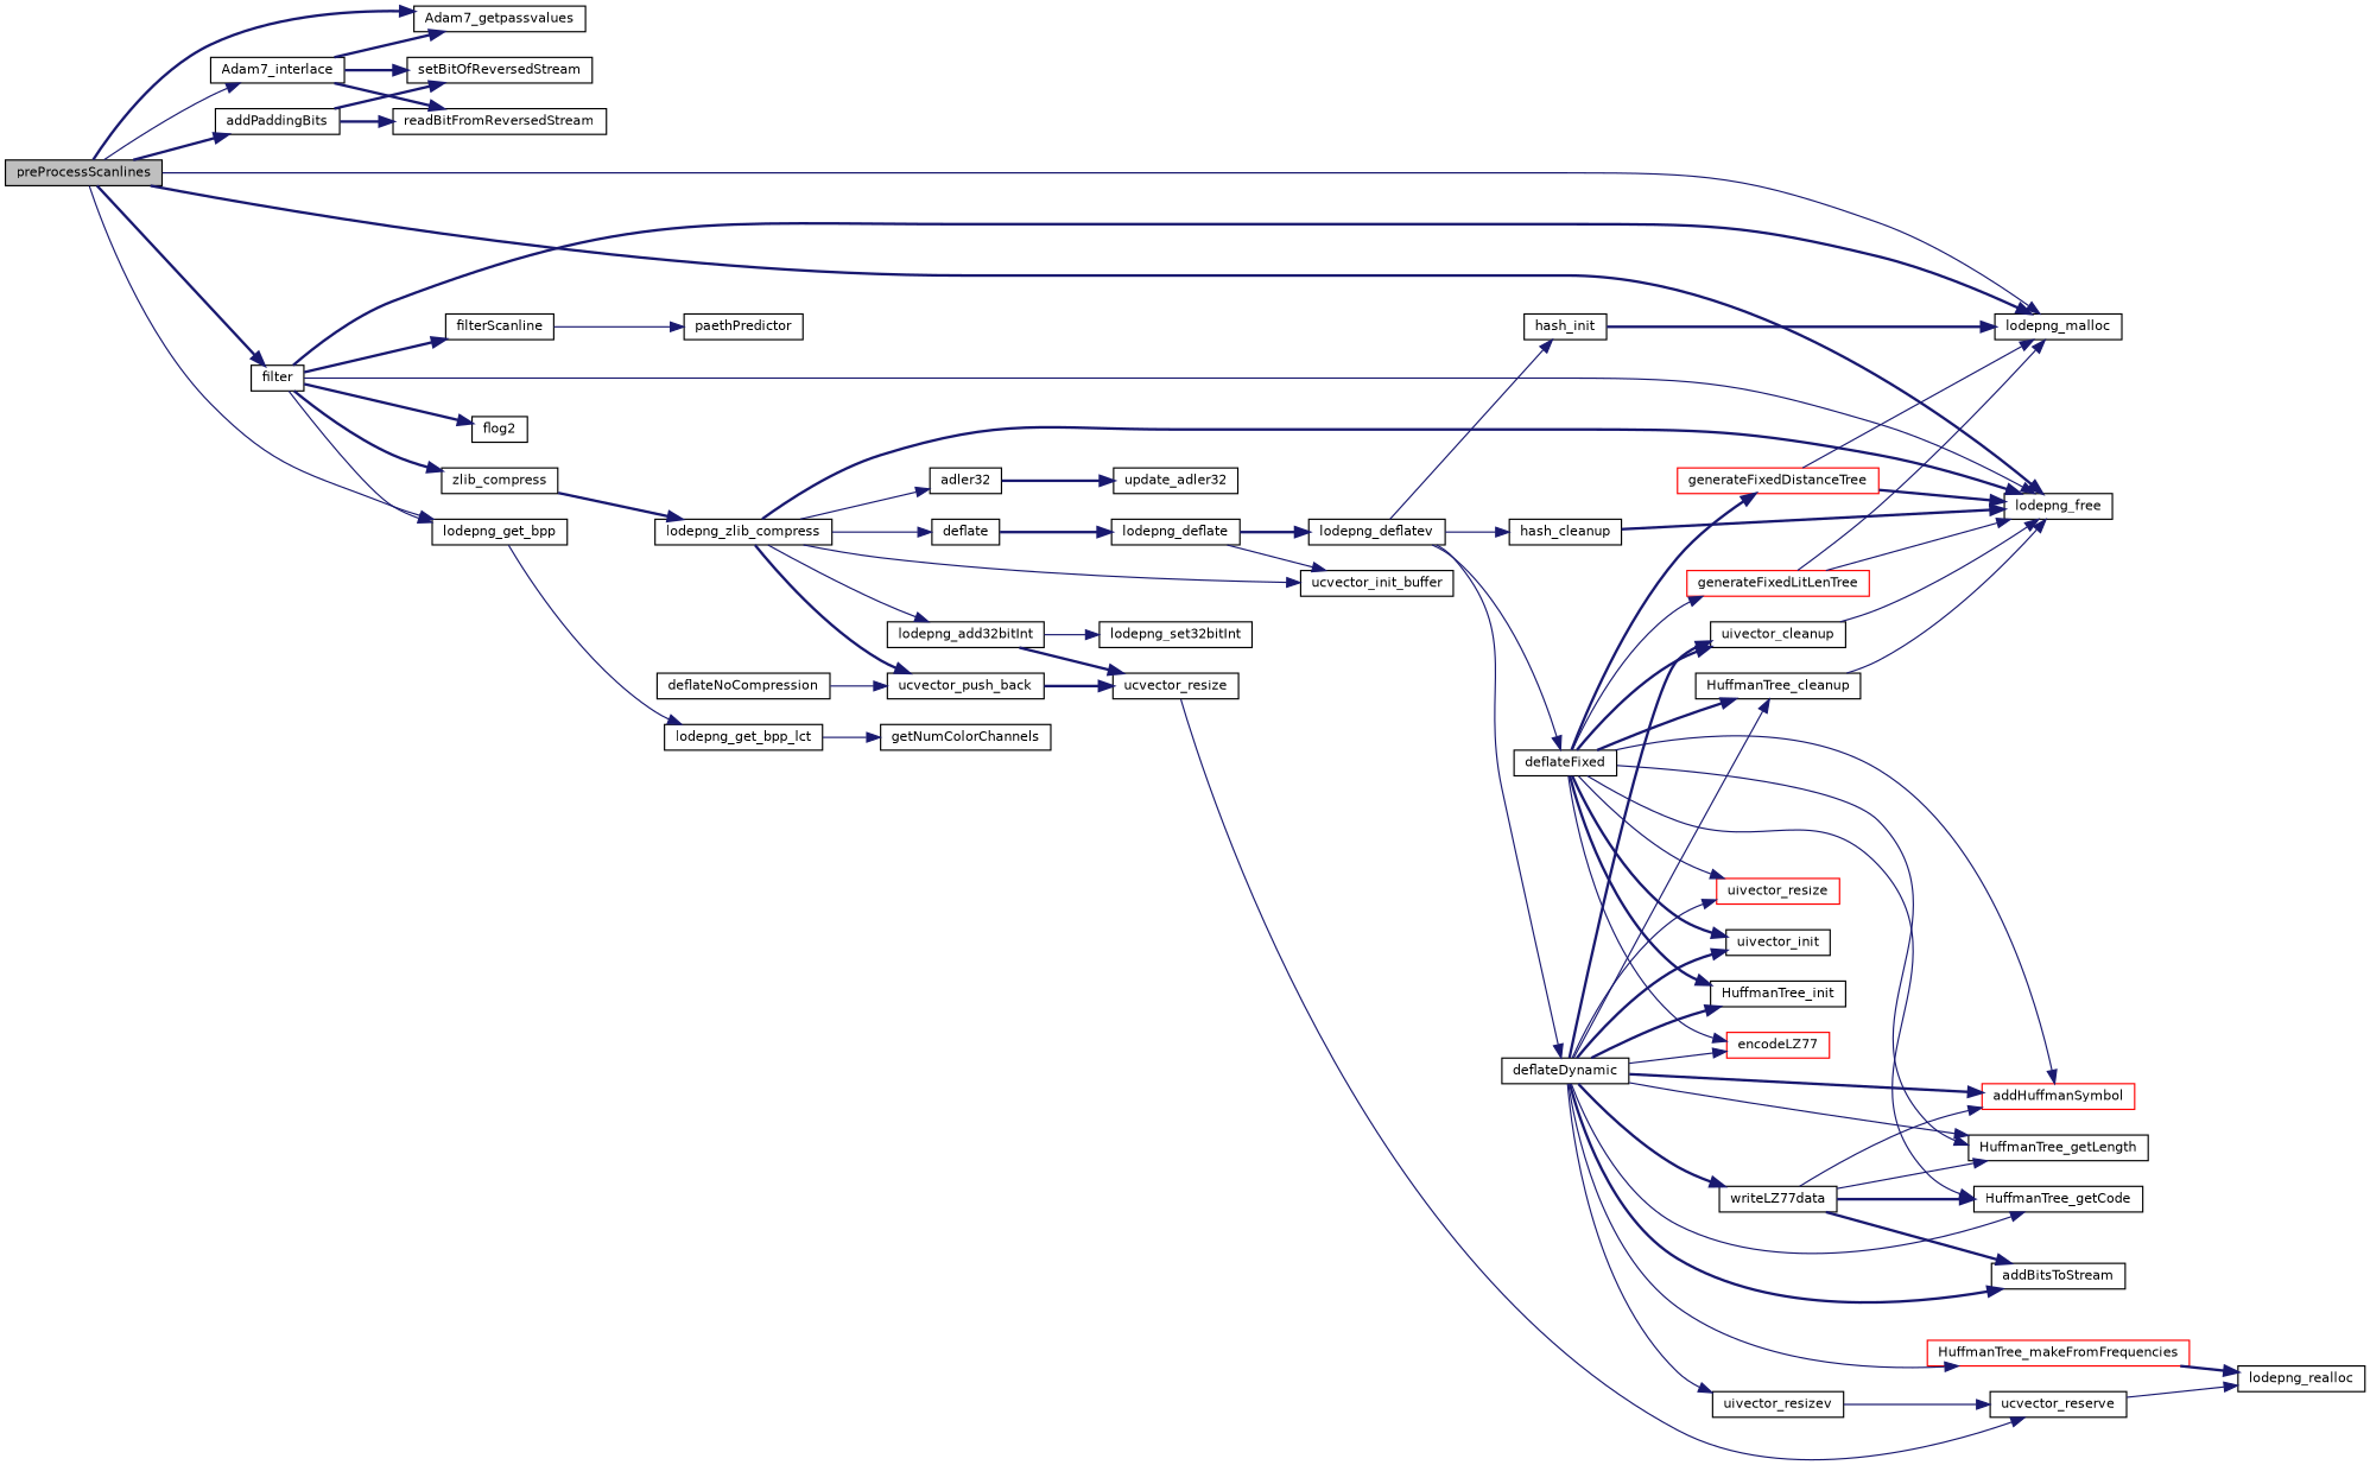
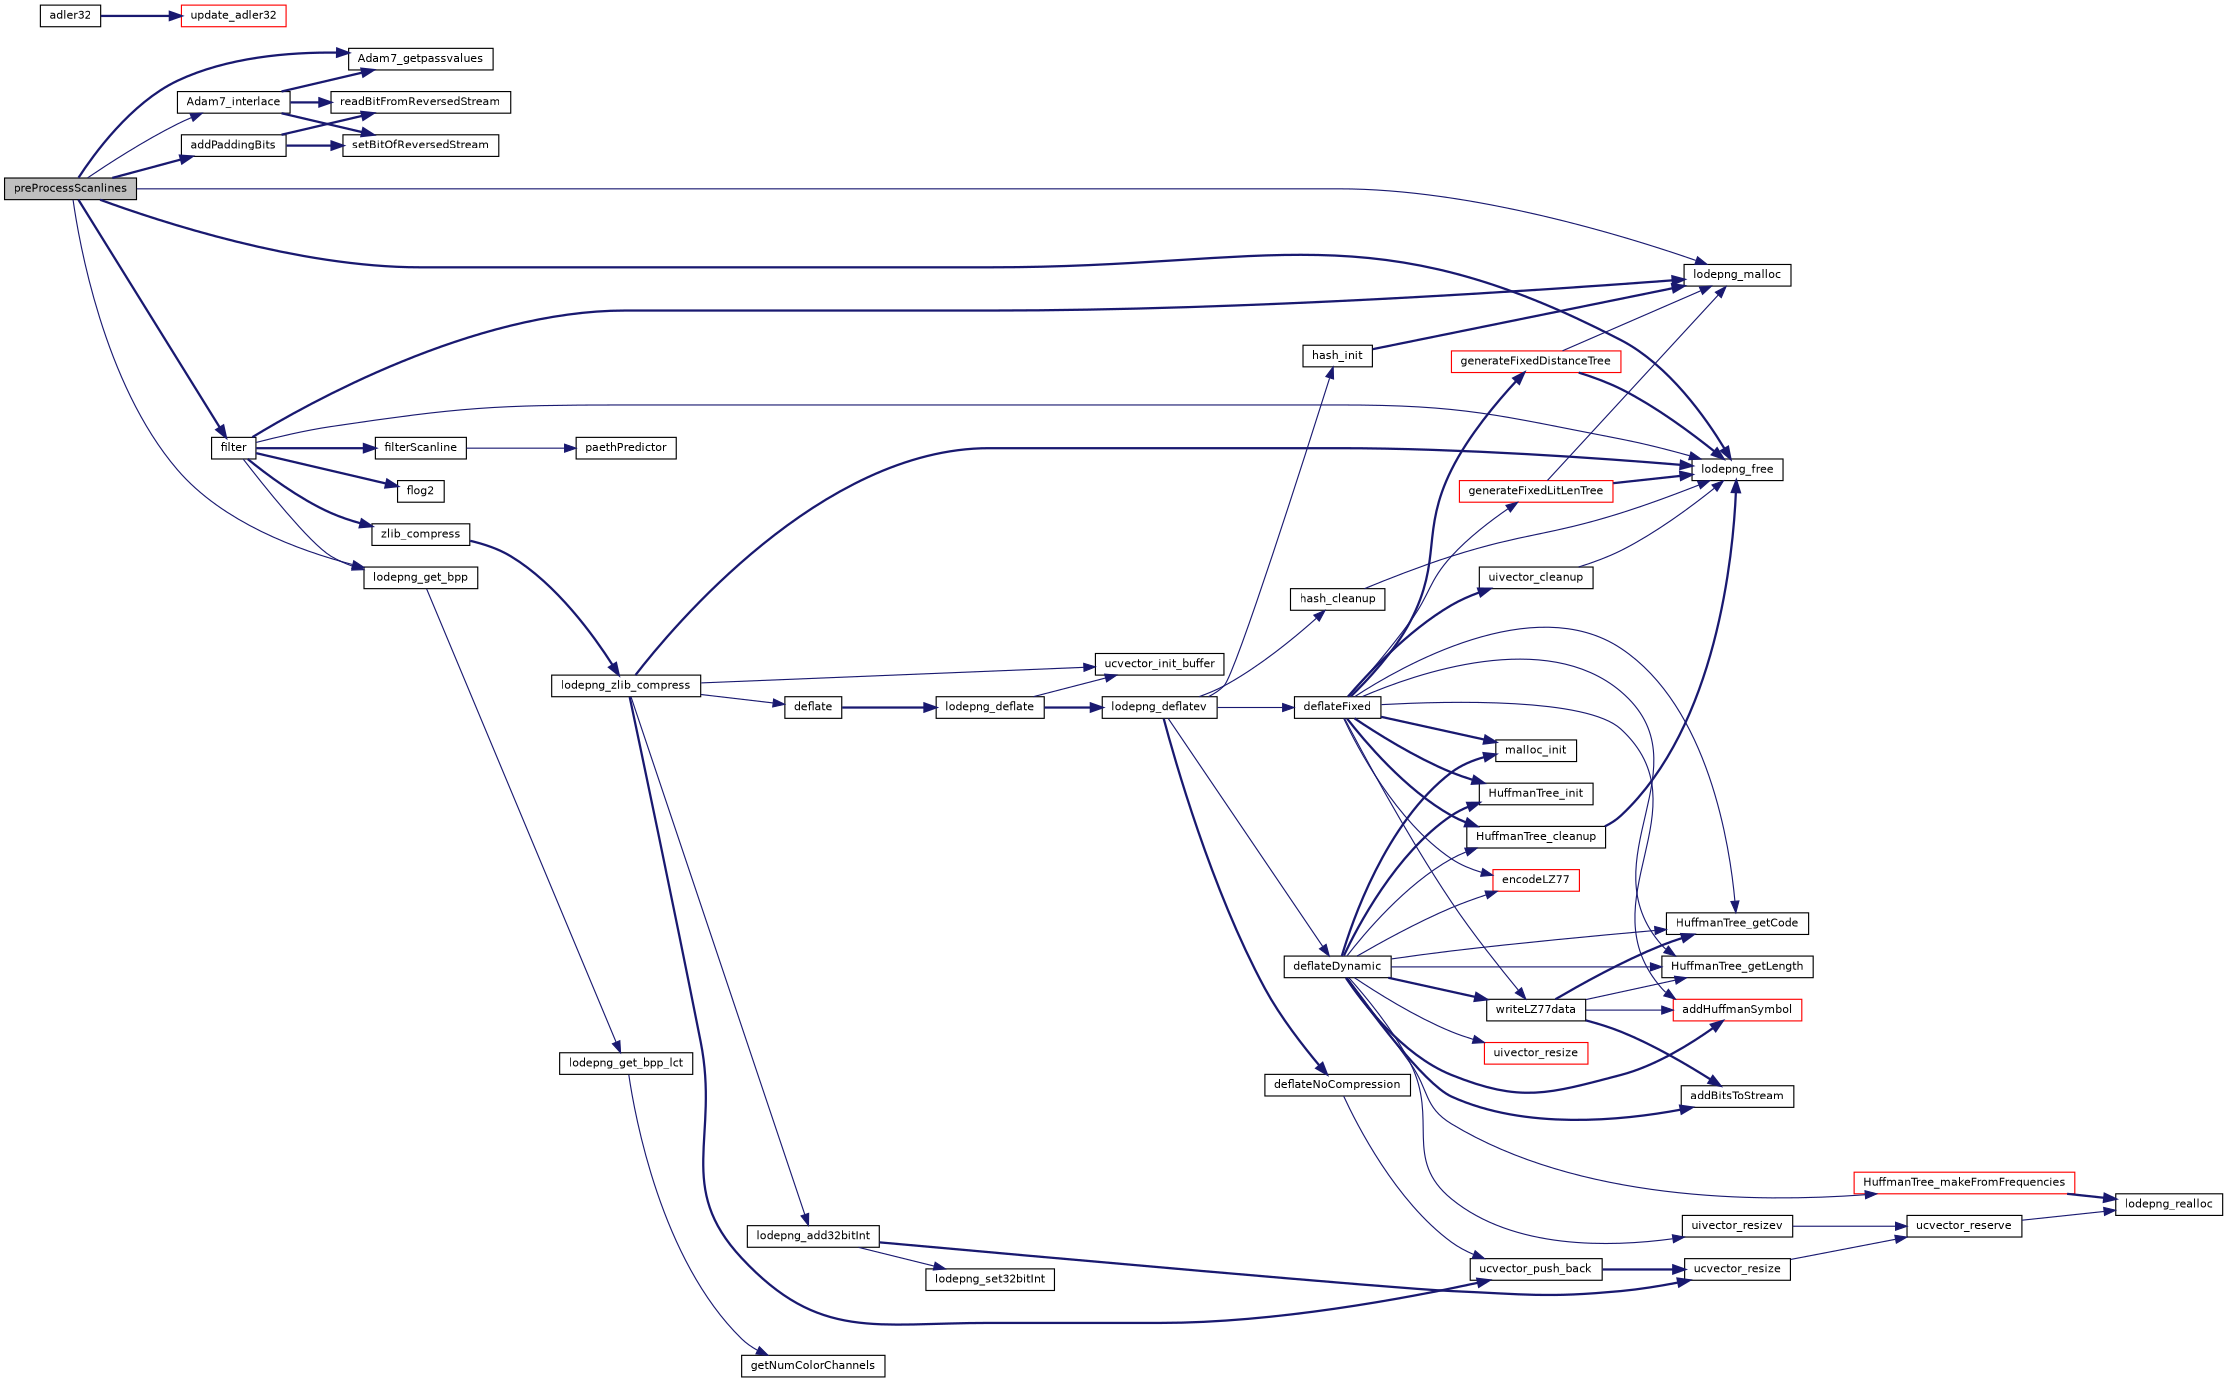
  digraph {
    rankdir=LR
    node [color=black fillcolor=white fontname=Helvetica fontsize=10 shape=record style=filled]
    edge [color=midnightblue fontname=Helvetica fontsize=10 labelfontname=Helvetica labelfontsize=10 style=solid]
    n1 [fillcolor=grey75 fontcolor=black height=0.2 label=preProcessScanlines width=0.4]
    n2 [height=0.2 label=Adam7_getpassvalues width=0.4]
    n3 [height=0.2 label=Adam7_interlace width=0.4]
    n4 [height=0.2 label=addPaddingBits width=0.4]
    n5 [height=0.2 label=filter width=0.4]
    n6 [height=0.2 label=lodepng_free width=0.4]
    n7 [height=0.2 label=lodepng_get_bpp width=0.4]
    n8 [height=0.2 label=lodepng_malloc width=0.4]
    n9 [height=0.2 label=readBitFromReversedStream width=0.4]
    n10 [height=0.2 label=setBitOfReversedStream width=0.4]
    n11 [height=0.2 label=filterScanline width=0.4]
    n12 [height=0.2 label=flog2 width=0.4]
    n13 [height=0.2 label=zlib_compress width=0.4]
    n14 [height=0.2 label=lodepng_get_bpp_lct width=0.4]
    n15 [height=0.2 label=paethPredictor width=0.4]
    n16 [height=0.2 label=lodepng_zlib_compress width=0.4]
    n17 [height=0.2 label=getNumColorChannels width=0.4]
    n18 [height=0.2 label=adler32 width=0.4]
    n19 [height=0.2 label=deflate width=0.4]
    n20 [height=0.2 label=ucvector_push_back width=0.4]
    n21 [height=0.2 label=ucvector_init_buffer width=0.4]
    n22 [height=0.2 label=lodepng_add32bitInt width=0.4]
-   n23 [height=0.2 label=update_adler32 width=0.4]
+   n23 [color=red height=0.2 label=update_adler32 width=0.4]
    n24 [height=0.2 label=lodepng_deflate width=0.4]
    n25 [height=0.2 label=ucvector_resize width=0.4]
    n26 [height=0.2 label=lodepng_set32bitInt width=0.4]
    n27 [height=0.2 label=lodepng_deflatev width=0.4]
    n28 [height=0.2 label=deflateDynamic width=0.4]
    n29 [height=0.2 label=deflateFixed width=0.4]
    n30 [height=0.2 label=deflateNoCompression width=0.4]
    n31 [height=0.2 label=hash_cleanup width=0.4]
    n32 [height=0.2 label=hash_init width=0.4]
    n33 [height=0.2 label=addBitsToStream width=0.4]
    n34 [color=red height=0.2 label=addHuffmanSymbol width=0.4]
    n35 [color=red height=0.2 label=encodeLZ77 width=0.4]
    n36 [color=red height=0.2 label=uivector_resize width=0.4]
    n37 [height=0.2 label=HuffmanTree_cleanup width=0.4]
    n38 [height=0.2 label=HuffmanTree_getCode width=0.4]
    n39 [height=0.2 label=HuffmanTree_getLength width=0.4]
    n40 [height=0.2 label=HuffmanTree_init width=0.4]
    n41 [color=red height=0.2 label=HuffmanTree_makeFromFrequencies width=0.4]
    n42 [height=0.2 label=uivector_cleanup width=0.4]
-   n43 [height=0.2 label=uivector_init width=0.4]
+   n43 [height=0.2 label=malloc_init width=0.4]
    n44 [height=0.2 label=uivector_resizev width=0.4]
    n45 [height=0.2 label=writeLZ77data width=0.4]
    n46 [color=red height=0.2 label=generateFixedDistanceTree width=0.4]
    n47 [color=red height=0.2 label=generateFixedLitLenTree width=0.4]
    n48 [height=0.2 label=lodepng_realloc width=0.4]
    n49 [height=0.2 label=ucvector_reserve width=0.4]
    n1 -> n2 [style=bold]
    n1 -> n3
    n1 -> n4 [style=bold]
    n1 -> n5 [style=bold]
    n1 -> n6 [style=bold]
    n1 -> n7
    n1 -> n8
    n3 -> n2 [style=bold]
    n3 -> n9 [style=bold]
    n3 -> n10 [style=bold]
    n4 -> n9 [style=bold]
    n4 -> n10 [style=bold]
    n5 -> n6
    n5 -> n7
    n5 -> n8 [style=bold]
    n5 -> n11 [style=bold]
    n5 -> n12 [style=bold]
    n5 -> n13 [style=bold]
    n7 -> n14
    n11 -> n15
    n13 -> n16 [style=bold]
    n14 -> n17
    n16 -> n6 [style=bold]
-   n16 -> n18
    n16 -> n19
    n16 -> n20 [style=bold]
    n16 -> n21
    n16 -> n22
    n18 -> n23 [style=bold]
    n19 -> n24 [style=bold]
    n20 -> n25 [style=bold]
    n22 -> n25 [style=bold]
    n22 -> n26
    n24 -> n21
    n24 -> n27 [style=bold]
    n25 -> n49
    n27 -> n28
    n27 -> n29
+   n27 -> n30 [style=bold]
    n27 -> n31
    n27 -> n32
    n28 -> n33 [style=bold]
    n28 -> n34 [style=bold]
    n28 -> n35
    n28 -> n36
    n28 -> n37
    n28 -> n38
    n28 -> n39
    n28 -> n40 [style=bold]
    n28 -> n41
-   n28 -> n42 [style=bold]
    n28 -> n43 [style=bold]
    n28 -> n44
    n28 -> n45 [style=bold]
    n29 -> n34
    n29 -> n35
    n29 -> n37 [style=bold]
    n29 -> n38
    n29 -> n39
    n29 -> n40 [style=bold]
    n29 -> n42 [style=bold]
    n29 -> n43 [style=bold]
-   n29 -> n36
+   n29 -> n45
    n29 -> n46 [style=bold]
    n29 -> n47
    n30 -> n20
-   n31 -> n6 [style=bold]
+   n31 -> n6
    n32 -> n8 [style=bold]
-   n37 -> n6
+   n37 -> n6 [style=bold]
    n41 -> n48 [style=bold]
    n42 -> n6
    n44 -> n49
    n45 -> n33 [style=bold]
    n45 -> n34
    n45 -> n38 [style=bold]
    n45 -> n39
    n46 -> n6 [style=bold]
    n46 -> n8
-   n47 -> n6
+   n47 -> n6 [style=bold]
    n47 -> n8
    n49 -> n48
  }
